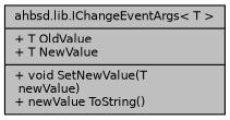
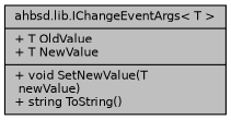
  digraph {
-   n1 [color=black fillcolor=grey75 fontcolor=black fontname=Helvetica fontsize=10 height=0.2 label="{ahbsd.lib.IChangeEventArgs\< T \>\n|+ T OldValue\l+ T NewValue\l|+ void SetNewValue(T\l newValue)\l+ newValue ToString()\l}" shape=record style=filled width=0.4]
+   n1 [color=black fillcolor=grey75 fontcolor=black fontname=Helvetica fontsize=10 height=0.2 label="{ahbsd.lib.IChangeEventArgs\< T \>\n|+ T OldValue\l+ T NewValue\l|+ void SetNewValue(T\l newValue)\l+ string ToString()\l}" shape=record style=filled width=0.4]
  }
